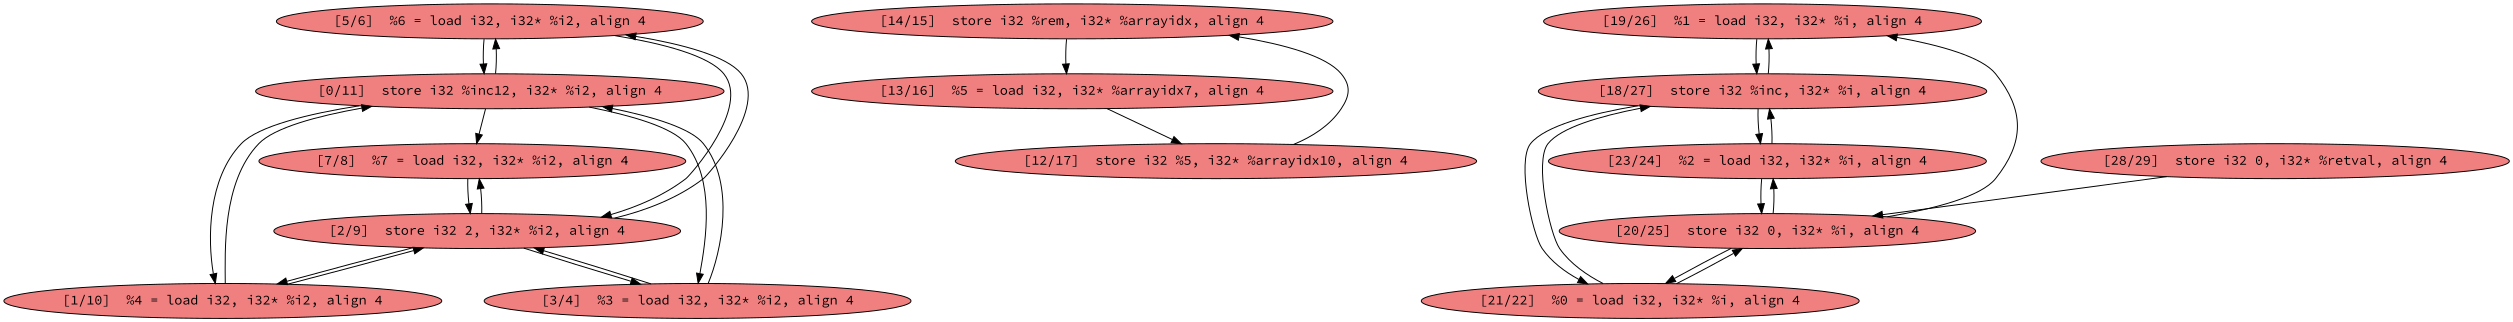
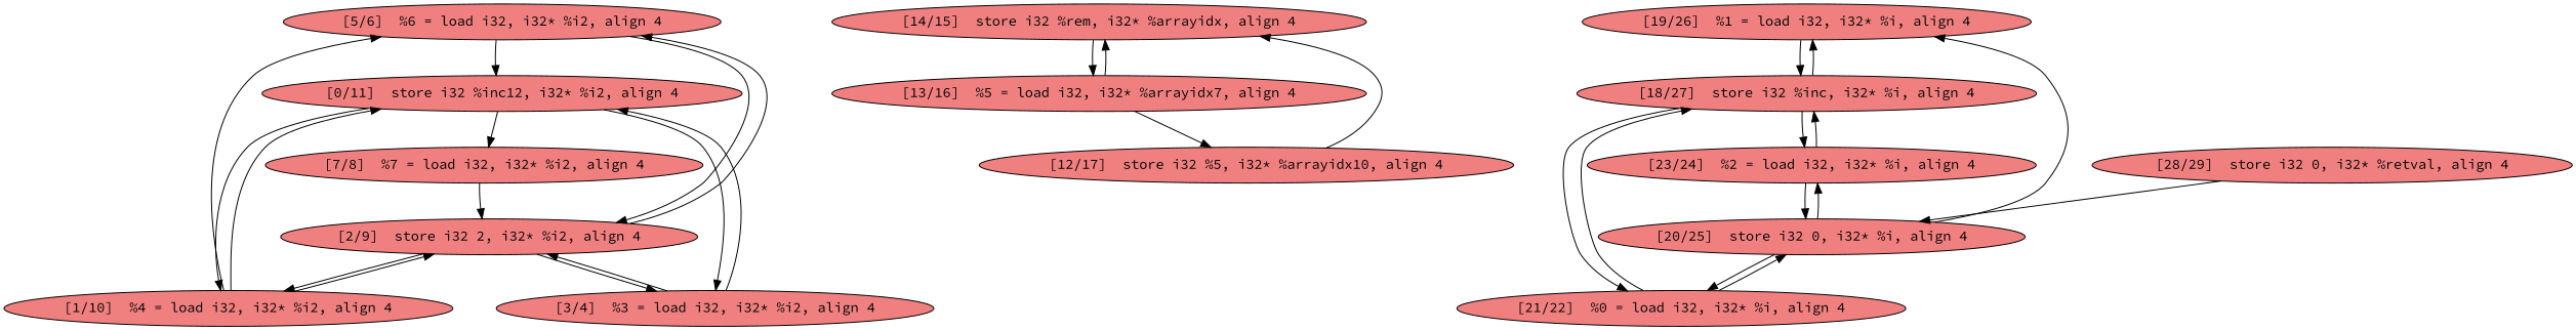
  digraph {
    fontname="Source Code Pro"
    node [fillcolor=lightcoral fontname="Source Code Pro" shape=ellipse style=filled]
    edge [fontname="Source Code Pro"]
    n1 [label="[5/6]  %6 = load i32, i32* %i2, align 4"]
    n2 [label="[0/11]  store i32 %inc12, i32* %i2, align 4"]
    n3 [label="[2/9]  store i32 2, i32* %i2, align 4"]
    n4 [label="[3/4]  %3 = load i32, i32* %i2, align 4"]
    n5 [label="[1/10]  %4 = load i32, i32* %i2, align 4"]
    n6 [label="[7/8]  %7 = load i32, i32* %i2, align 4"]
    n7 [label="[14/15]  store i32 %rem, i32* %arrayidx, align 4"]
    n8 [label="[13/16]  %5 = load i32, i32* %arrayidx7, align 4"]
    n9 [label="[12/17]  store i32 %5, i32* %arrayidx10, align 4"]
    n10 [label="[19/26]  %1 = load i32, i32* %i, align 4"]
    n11 [label="[18/27]  store i32 %inc, i32* %i, align 4"]
    n12 [label="[20/25]  store i32 0, i32* %i, align 4"]
    n13 [label="[21/22]  %0 = load i32, i32* %i, align 4"]
    n14 [label="[23/24]  %2 = load i32, i32* %i, align 4"]
    n15 [label="[28/29]  store i32 0, i32* %retval, align 4"]
    n1 -> n2
    n1 -> n3
-   n2 -> n1
+   n5 -> n1
    n2 -> n4
    n2 -> n5
    n2 -> n6
    n3 -> n1
    n3 -> n4
    n3 -> n5
-   n3 -> n6
    n4 -> n2
    n4 -> n3
    n5 -> n2
    n5 -> n3
    n6 -> n3
    n7 -> n8
+   n8 -> n7
    n8 -> n9
    n9 -> n7
    n10 -> n11
    n11 -> n10
    n11 -> n13
    n11 -> n14
    n12 -> n10
    n12 -> n13
    n12 -> n14
    n13 -> n11
    n13 -> n12
    n14 -> n11
    n14 -> n12
    n15 -> n12
  }
